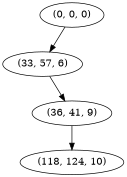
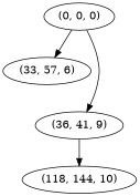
  digraph {
    "(0, 0, 0)"
    "(33, 57, 6)"
    "(36, 41, 9)"
-   "(118, 124, 10)"
+   "(118, 124, 10)" [label="(118, 144, 10)"]
    "(0, 0, 0)" -> "(33, 57, 6)"
-   "(33, 57, 6)" -> "(36, 41, 9)"
+   "(0, 0, 0)" -> "(36, 41, 9)"
    "(36, 41, 9)" -> "(118, 124, 10)"
  }
